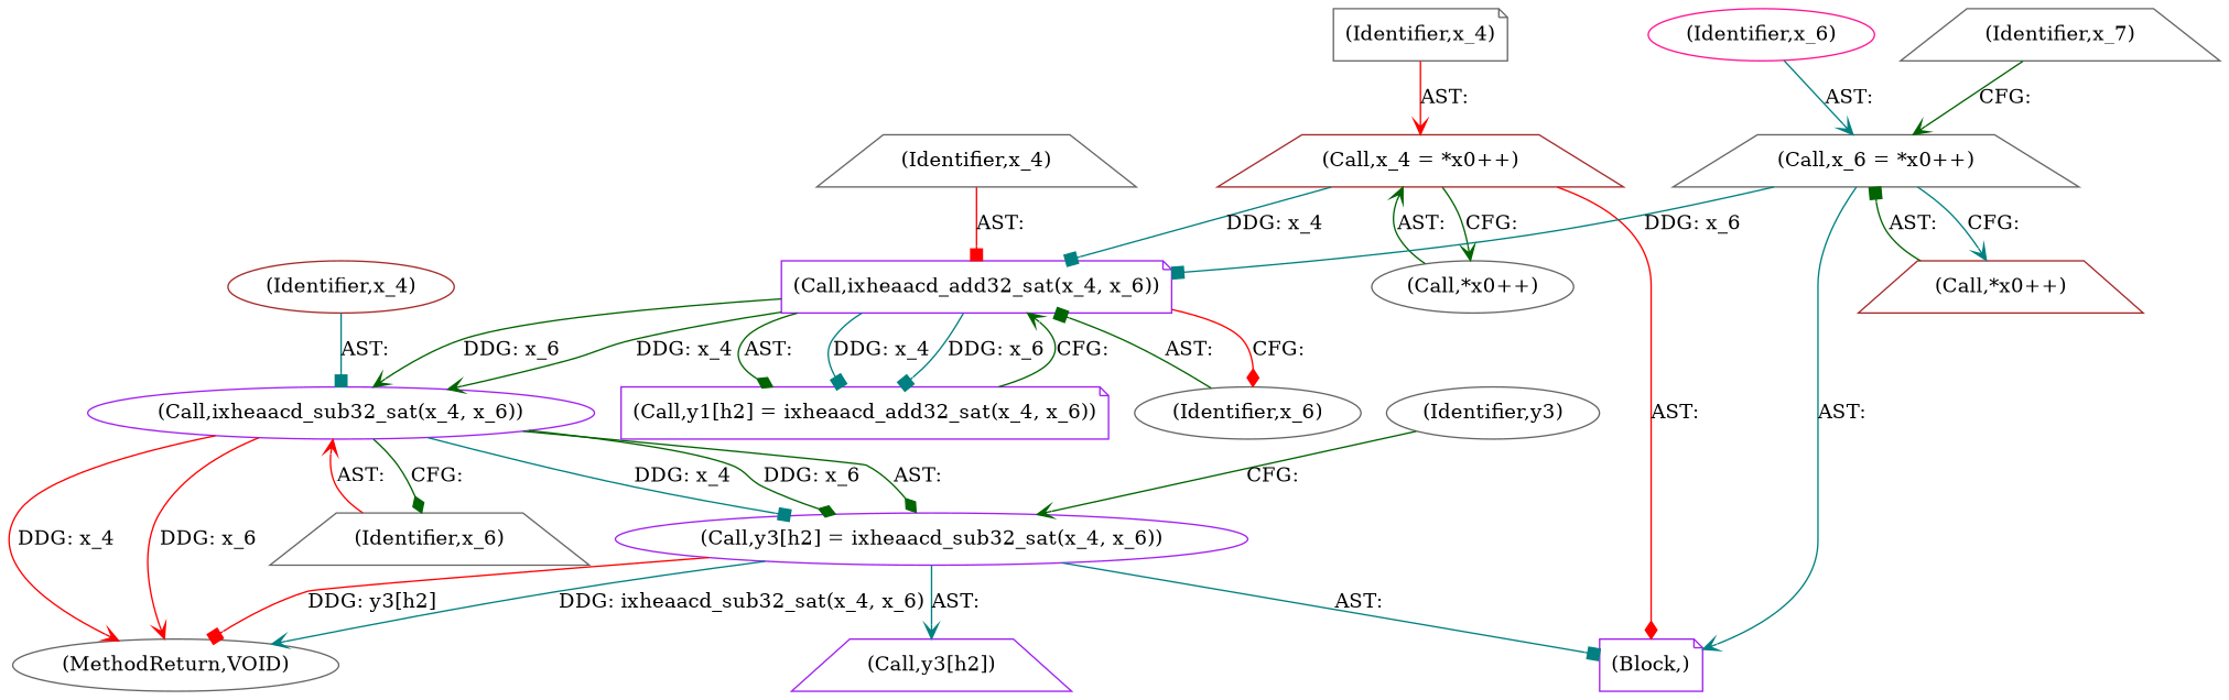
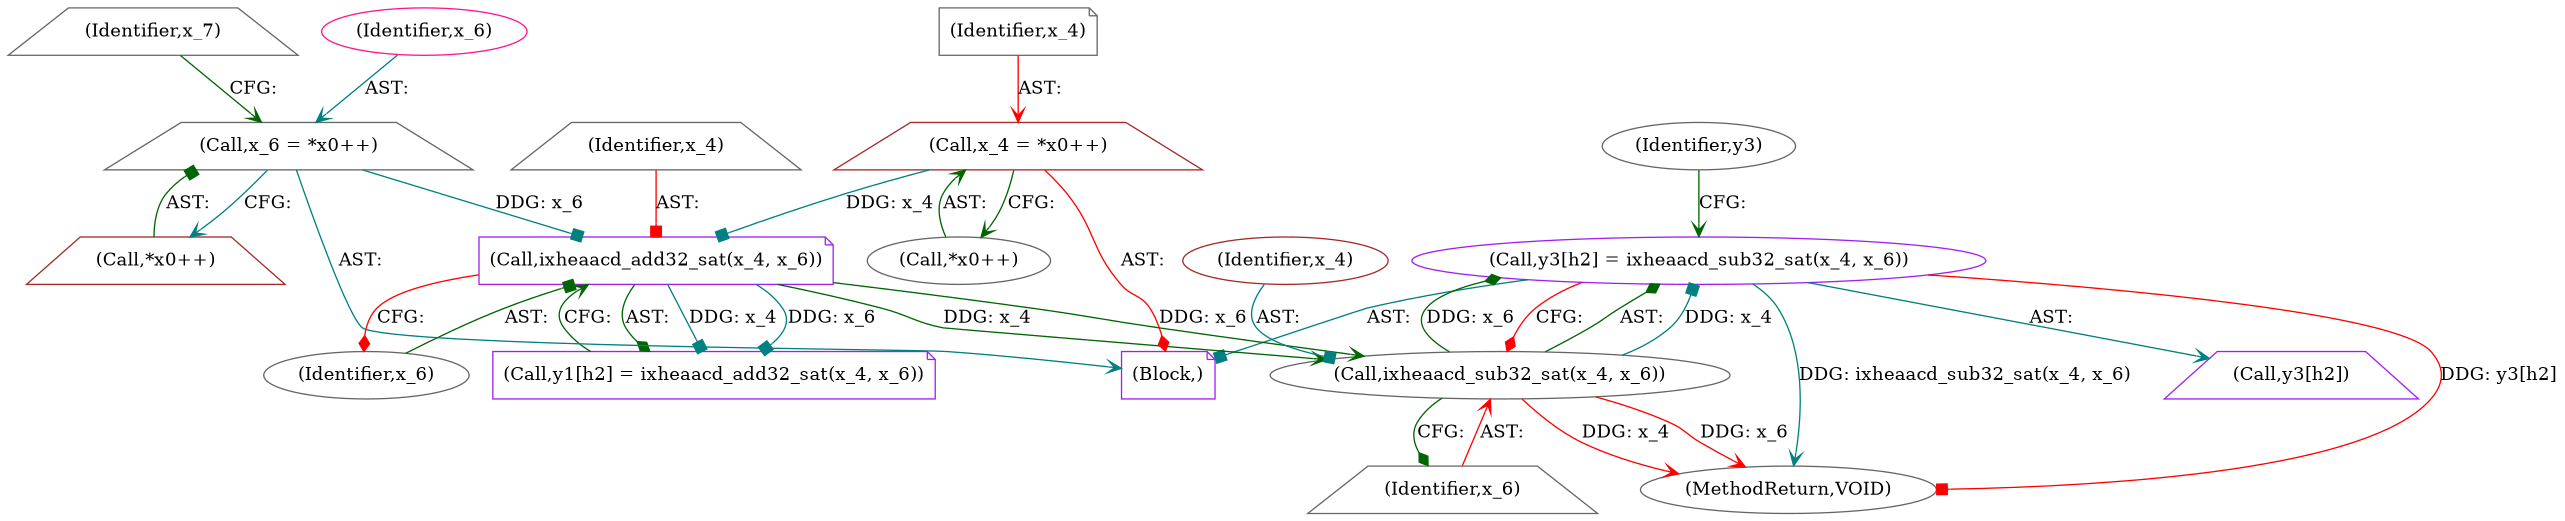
  digraph {
    node [color=gray40 shape=ellipse]
    edge [arrowhead=vee color=darkgreen]
    n1 [color=purple label="(Call,y3[h2] = ixheaacd_sub32_sat(x_4, x_6))"]
-   n2 [color=purple label="(Call,ixheaacd_sub32_sat(x_4, x_6))"]
+   n2 [label="(Call,ixheaacd_sub32_sat(x_4, x_6))"]
    n3 [label="(MethodReturn,VOID)"]
    n4 [color=purple label="(Block,)" shape=note]
    n5 [color=purple label="(Call,y3[h2])" shape=trapezium]
    n6 [label="(Identifier,x_6)" shape=trapezium]
    n7 [color=purple label="(Call,ixheaacd_add32_sat(x_4, x_6))" shape=note]
    n8 [color=purple label="(Call,y1[h2] = ixheaacd_add32_sat(x_4, x_6))" shape=note]
    n9 [label="(Identifier,x_6)"]
    n10 [color=brown label="(Call,x_4 = *x0++)" shape=trapezium]
    n11 [label="(Call,*x0++)"]
    n12 [label="(Call,x_6 = *x0++)" shape=trapezium]
    n13 [color=brown label="(Call,*x0++)" shape=trapezium]
    n14 [label="(Identifier,x_7)" shape=trapezium]
    n15 [color=deeppink label="(Identifier,x_6)"]
    n16 [label="(Identifier,y3)"]
    n17 [label="(Identifier,x_4)" shape=trapezium]
    n18 [color=brown label="(Identifier,x_4)"]
    n19 [label="(Identifier,x_4)" shape=note]
+   n1 -> n2 [arrowhead=diamond color=red label="CFG: "]
    n1 -> n3 [color=teal label="DDG: ixheaacd_sub32_sat(x_4, x_6)"]
    n1 -> n3 [arrowhead=box color=red label="DDG: y3[h2]"]
    n1 -> n4 [arrowhead=box color=teal label="AST: "]
    n1 -> n5 [color=teal label="AST: "]
    n2 -> n1 [arrowhead=diamond label="AST: "]
    n2 -> n1 [arrowhead=box color=teal label="DDG: x_4"]
    n2 -> n1 [arrowhead=diamond label="DDG: x_6"]
    n2 -> n3 [color=red label="DDG: x_4"]
    n2 -> n3 [color=red label="DDG: x_6"]
    n2 -> n6 [arrowhead=diamond label="CFG: "]
    n6 -> n2 [color=red label="AST: "]
    n7 -> n2 [label="DDG: x_4"]
    n7 -> n2 [label="DDG: x_6"]
    n7 -> n8 [arrowhead=diamond label="AST: "]
    n7 -> n8 [arrowhead=box color=teal label="DDG: x_4"]
    n7 -> n8 [arrowhead=box color=teal label="DDG: x_6"]
    n7 -> n9 [arrowhead=diamond color=red label="CFG: "]
    n8 -> n7 [label="CFG: "]
    n9 -> n7 [arrowhead=box label="AST: "]
    n10 -> n4 [arrowhead=diamond color=red label="AST: "]
    n10 -> n7 [arrowhead=box color=teal label="DDG: x_4"]
    n10 -> n11 [label="CFG: "]
    n11 -> n10 [label="AST: "]
    n12 -> n4 [color=teal label="AST: "]
    n12 -> n7 [arrowhead=box color=teal label="DDG: x_6"]
    n12 -> n13 [color=teal label="CFG: "]
    n13 -> n12 [arrowhead=box label="AST: "]
    n14 -> n12 [label="CFG: "]
    n15 -> n12 [color=teal label="AST: "]
    n16 -> n1 [label="CFG: "]
    n17 -> n7 [arrowhead=box color=red label="AST: "]
    n18 -> n2 [arrowhead=box color=teal label="AST: "]
    n19 -> n10 [color=red label="AST: "]
  }
